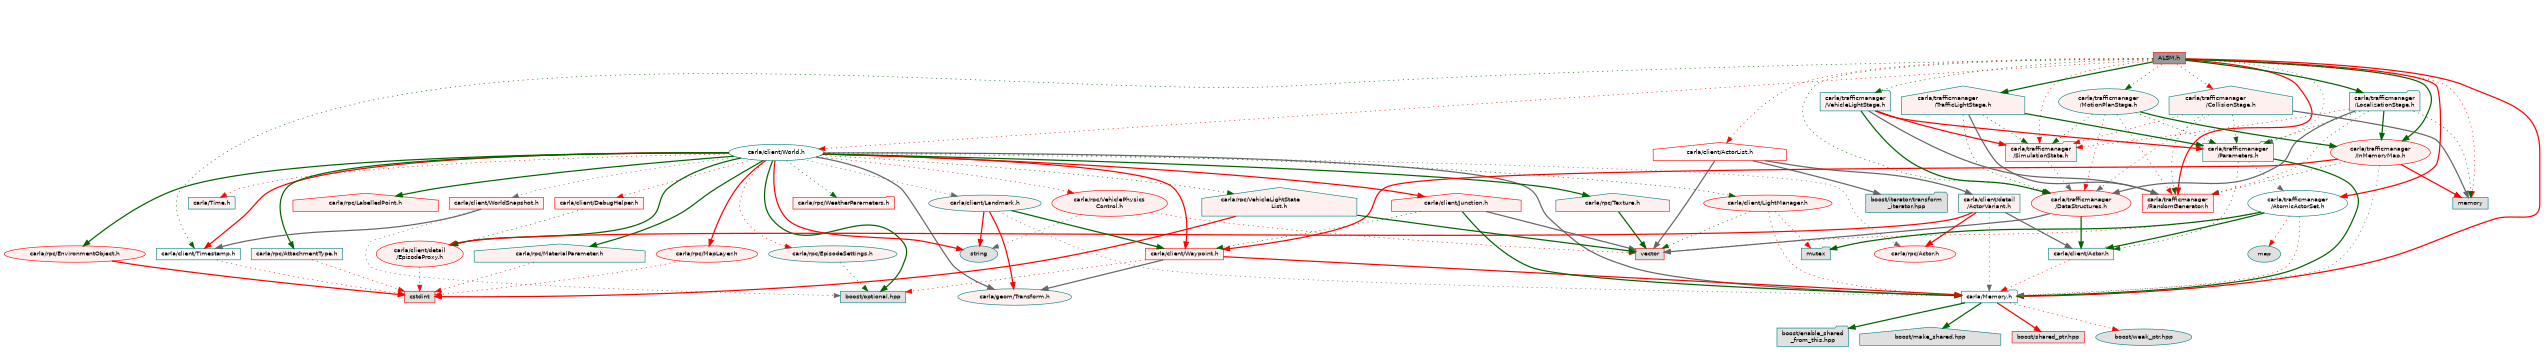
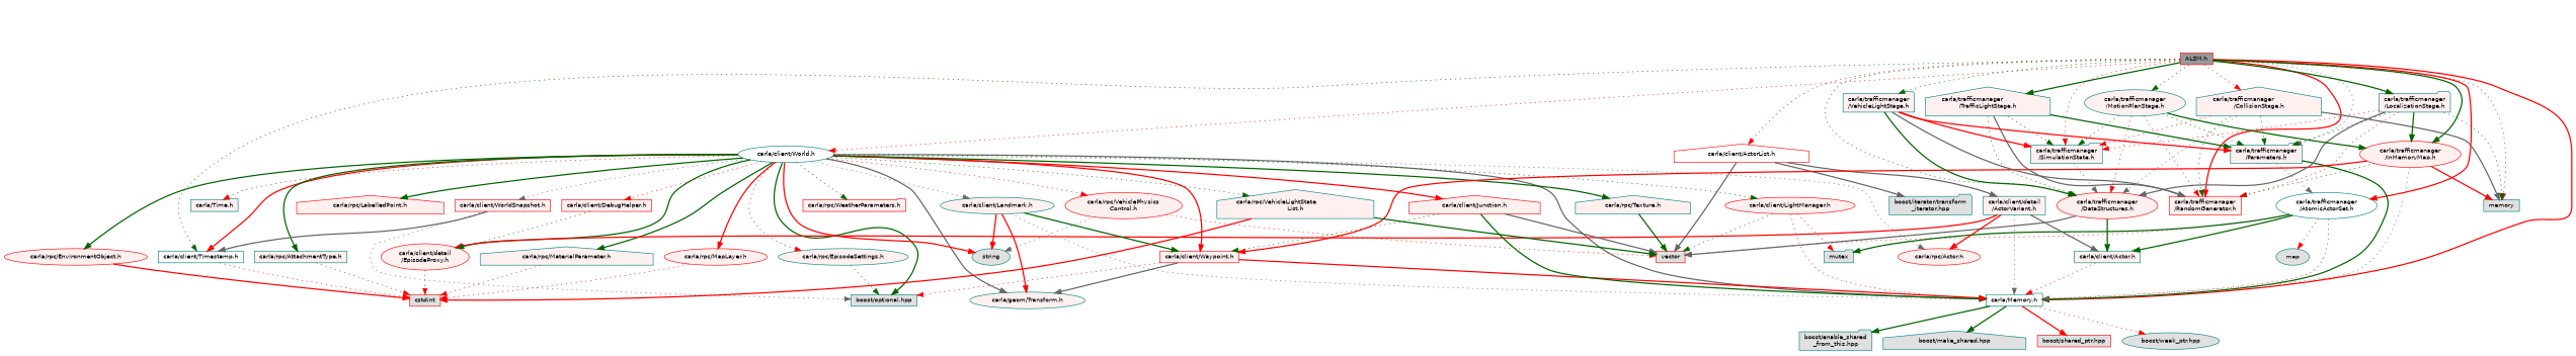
  digraph {
    node [color=teal fillcolor="#FFF0F0" fontname=Helvetica fontsize=10 shape=ellipse style=filled]
    edge [color=red fontname=Helvetica fontsize=10 labelfontname=Helvetica labelfontsize=10 style=dotted]
    n1 [color=red fillcolor=grey60 fontcolor=black height=0.2 label="ALSM.h" shape=box width=0.4]
    n2 [fillcolor="#E0E0E0" height=0.2 label=memory shape=box width=0.4]
    n3 [color=red fillcolor=white height=0.2 label="carla/client/ActorList.h" shape=house width=0.4]
    n4 [fillcolor=white height=0.2 label="carla/Memory.h" shape=folder width=0.4]
    n5 [fillcolor=white height=0.2 label="carla/client/Timestamp.h" shape=box width=0.4]
    n6 [fillcolor=white height=0.2 label="carla/client/World.h" width=0.4]
    n7 [fillcolor=white height=0.2 label="carla/trafficmanager\l/AtomicActorSet.h" width=0.4]
    n8 [height=0.2 label="carla/trafficmanager\l/CollisionStage.h" shape=house width=0.4]
    n9 [color=red height=0.2 label="carla/trafficmanager\l/DataStructures.h" width=0.4]
    n10 [height=0.2 label="carla/trafficmanager\l/Parameters.h" shape=folder width=0.4]
    n11 [color=red height=0.2 label="carla/trafficmanager\l/RandomGenerator.h" shape=box width=0.4]
    n12 [height=0.2 label="carla/trafficmanager\l/SimulationState.h" shape=folder width=0.4]
    n13 [color=red height=0.2 label="carla/trafficmanager\l/InMemoryMap.h" width=0.4]
    n14 [height=0.2 label="carla/trafficmanager\l/LocalizationStage.h" shape=folder width=0.4]
    n15 [height=0.2 label="carla/trafficmanager\l/MotionPlanStage.h" width=0.4]
    n16 [height=0.2 label="carla/trafficmanager\l/TrafficLightStage.h" shape=house width=0.4]
    n17 [height=0.2 label="carla/trafficmanager\l/VehicleLightStage.h" shape=folder width=0.4]
    n18 [height=0.2 label="carla/client/detail\l/ActorVariant.h" shape=box width=0.4]
    n19 [fillcolor="#E0E0E0" height=0.2 label="boost/iterator/transform\l_iterator.hpp" shape=folder width=0.4]
    n20 [color=red fillcolor="#E0E0E0" height=0.2 label=vector shape=box width=0.4]
    n21 [fillcolor="#E0E0E0" height=0.2 label="boost/enable_shared\l_from_this.hpp" shape=folder width=0.4]
    n22 [fillcolor="#E0E0E0" height=0.2 label="boost/make_shared.hpp" shape=house width=0.4]
    n23 [color=red fillcolor="#E0E0E0" height=0.2 label="boost/shared_ptr.hpp" shape=box width=0.4]
    n24 [fillcolor="#E0E0E0" height=0.2 label="boost/weak_ptr.hpp" width=0.4]
    n25 [color=red fillcolor="#E0E0E0" height=0.2 label=cstdint shape=box width=0.4]
    n26 [color=red height=0.2 label="carla/client/detail\l/EpisodeProxy.h" width=0.4]
    n27 [color=red height=0.2 label="carla/rpc/Actor.h" width=0.4]
    n28 [height=0.2 label="carla/Time.h" shape=folder width=0.4]
    n29 [color=red height=0.2 label="carla/client/DebugHelper.h" shape=box width=0.4]
    n30 [height=0.2 label="carla/client/Landmark.h" width=0.4]
    n31 [color=red height=0.2 label="carla/client/Waypoint.h" shape=box width=0.4]
    n32 [height=0.2 label="carla/geom/Transform.h" width=0.4]
    n33 [fillcolor="#E0E0E0" height=0.2 label="boost/optional.hpp" shape=box width=0.4]
    n34 [fillcolor="#E0E0E0" height=0.2 label=string width=0.4]
    n35 [color=red height=0.2 label="carla/client/Junction.h" shape=house width=0.4]
    n36 [color=red height=0.2 label="carla/client/LightManager.h" width=0.4]
    n37 [color=red height=0.2 label="carla/client/WorldSnapshot.h" shape=box width=0.4]
    n38 [height=0.2 label="carla/rpc/AttachmentType.h" shape=box width=0.4]
    n39 [height=0.2 label="carla/rpc/EpisodeSettings.h" width=0.4]
    n40 [color=red height=0.2 label="carla/rpc/EnvironmentObject.h" width=0.4]
    n41 [color=red height=0.2 label="carla/rpc/LabelledPoint.h" shape=house width=0.4]
    n42 [color=red height=0.2 label="carla/rpc/MapLayer.h" width=0.4]
    n43 [color=red height=0.2 label="carla/rpc/VehiclePhysics\lControl.h" width=0.4]
    n44 [color=red height=0.2 label="carla/rpc/WeatherParameters.h" shape=folder width=0.4]
    n45 [height=0.2 label="carla/rpc/VehicleLightState\lList.h" shape=house width=0.4]
    n46 [height=0.2 label="carla/rpc/Texture.h" shape=house width=0.4]
    n47 [height=0.2 label="carla/rpc/MaterialParameter.h" shape=house width=0.4]
    n48 [height=0.2 label="carla/client/Actor.h" shape=folder width=0.4]
    n49 [fillcolor="#E0E0E0" height=0.2 label=mutex shape=folder width=0.4]
    n50 [fillcolor="#E0E0E0" height=0.2 label=map width=0.4]
    n1 -> n2
    n1 -> n3
    n1 -> n4 [style=bold]
    n1 -> n5 [color=darkgreen]
    n1 -> n6
    n1 -> n7 [style=bold]
    n1 -> n8
    n1 -> n9 [color=darkgreen]
    n1 -> n10 [color=gray40]
    n1 -> n11 [style=bold]
    n1 -> n12
    n1 -> n13 [color=darkgreen style=bold]
    n1 -> n14 [color=darkgreen style=bold]
    n1 -> n15 [color=darkgreen]
    n1 -> n16 [color=darkgreen style=bold]
    n1 -> n17 [color=darkgreen]
    n3 -> n18 [color=gray40 style=bold]
    n3 -> n19 [color=gray40 style=bold]
    n3 -> n20 [color=gray40 style=bold]
    n4 -> n21 [color=darkgreen style=bold]
    n4 -> n22 [color=darkgreen style=bold]
    n4 -> n23 [style=bold]
    n4 -> n24
    n5 -> n25
    n6 -> n4 [color=gray40 style=bold]
    n6 -> n5 [style=bold]
    n6 -> n26 [color=darkgreen style=bold]
    n6 -> n27 [color=gray40]
    n6 -> n28
    n6 -> n29
    n6 -> n30 [color=gray40]
    n6 -> n31 [style=bold]
    n6 -> n32 [color=gray40 style=bold]
    n6 -> n33 [color=darkgreen style=bold]
    n6 -> n34 [style=bold]
    n6 -> n35 [style=bold]
    n6 -> n36 [color=darkgreen]
    n6 -> n37 [color=gray40]
    n6 -> n38 [color=darkgreen style=bold]
    n6 -> n39
    n6 -> n40 [color=darkgreen style=bold]
    n6 -> n41 [color=darkgreen style=bold]
    n6 -> n42 [style=bold]
    n6 -> n43
    n6 -> n44 [color=darkgreen]
    n6 -> n45 [color=darkgreen]
    n6 -> n46 [color=darkgreen style=bold]
    n6 -> n47 [color=darkgreen style=bold]
    n7 -> n4
    n7 -> n20
    n7 -> n48 [color=darkgreen style=bold]
    n7 -> n49 [color=darkgreen style=bold]
    n7 -> n50
    n8 -> n2 [color=gray40 style=bold]
    n8 -> n9 [color=gray40]
    n8 -> n10 [color=darkgreen]
    n8 -> n11 [color=darkgreen]
    n8 -> n12
    n9 -> n20 [color=gray40 style=bold]
    n9 -> n48 [color=darkgreen style=bold]
    n10 -> n4 [color=darkgreen style=bold]
    n10 -> n7 [color=gray40]
-   n10 -> n48 [color=darkgreen]
    n12 -> n9 [color=gray40]
    n13 -> n2 [style=bold]
    n13 -> n4 [color=gray40]
    n13 -> n11 [color=darkgreen]
    n13 -> n31 [style=bold]
    n14 -> n2 [color=darkgreen]
    n14 -> n9 [color=gray40 style=bold]
    n14 -> n10 [color=darkgreen]
    n14 -> n11
    n14 -> n12
    n14 -> n13 [color=darkgreen style=bold]
    n15 -> n9
    n15 -> n10 [color=darkgreen]
    n15 -> n11
    n15 -> n12 [color=darkgreen]
    n15 -> n13 [color=darkgreen style=bold]
    n16 -> n9 [color=darkgreen]
    n16 -> n10 [color=darkgreen style=bold]
    n16 -> n11 [color=gray40 style=bold]
    n16 -> n12 [color=darkgreen]
    n17 -> n9 [color=darkgreen style=bold]
    n17 -> n10 [style=bold]
    n17 -> n11 [color=gray40 style=bold]
    n17 -> n12 [style=bold]
    n18 -> n4 [color=gray40]
    n18 -> n26 [style=bold]
    n18 -> n27 [style=bold]
    n18 -> n48 [color=gray40 style=bold]
    n26 -> n25
    n29 -> n26 [color=darkgreen]
    n30 -> n4 [color=gray40]
    n30 -> n31 [color=darkgreen style=bold]
    n30 -> n32 [style=bold]
    n30 -> n34 [style=bold]
    n31 -> n4 [style=bold]
    n31 -> n32 [color=gray40 style=bold]
    n31 -> n33
    n35 -> n4 [color=darkgreen style=bold]
    n35 -> n20 [color=gray40 style=bold]
    n35 -> n31 [color=darkgreen]
    n36 -> n4
    n36 -> n20 [color=darkgreen]
    n36 -> n49
    n37 -> n5 [color=gray40 style=bold]
    n37 -> n33 [color=gray40]
    n38 -> n25
    n39 -> n33 [color=darkgreen]
    n40 -> n25 [style=bold]
    n42 -> n25
    n43 -> n20
    n43 -> n34 [color=gray40]
    n45 -> n20 [color=darkgreen style=bold]
    n45 -> n25 [style=bold]
    n46 -> n20 [color=darkgreen style=bold]
    n47 -> n25
    n48 -> n4
  }
